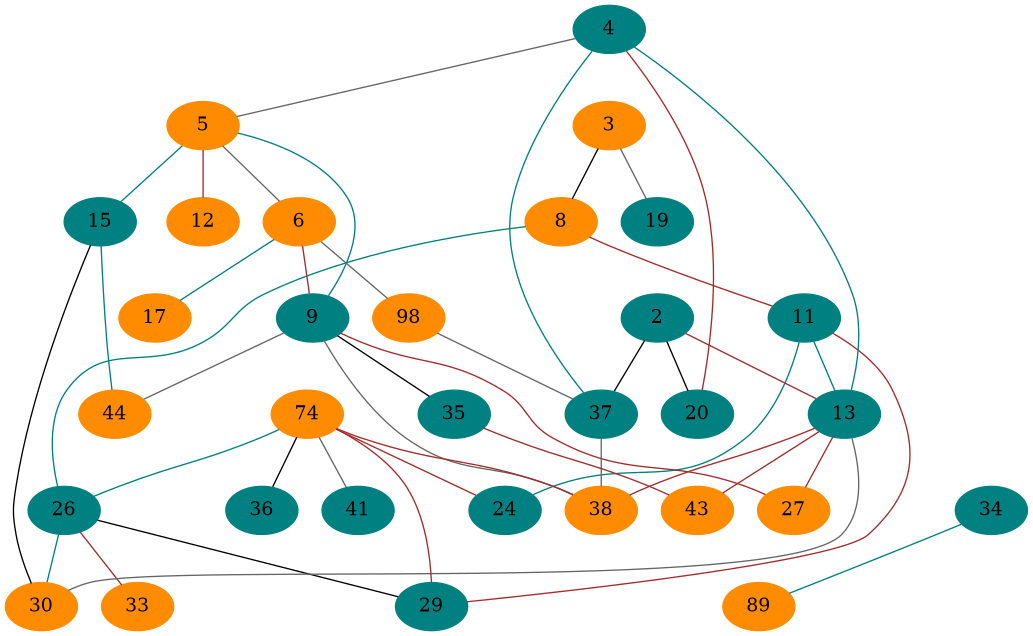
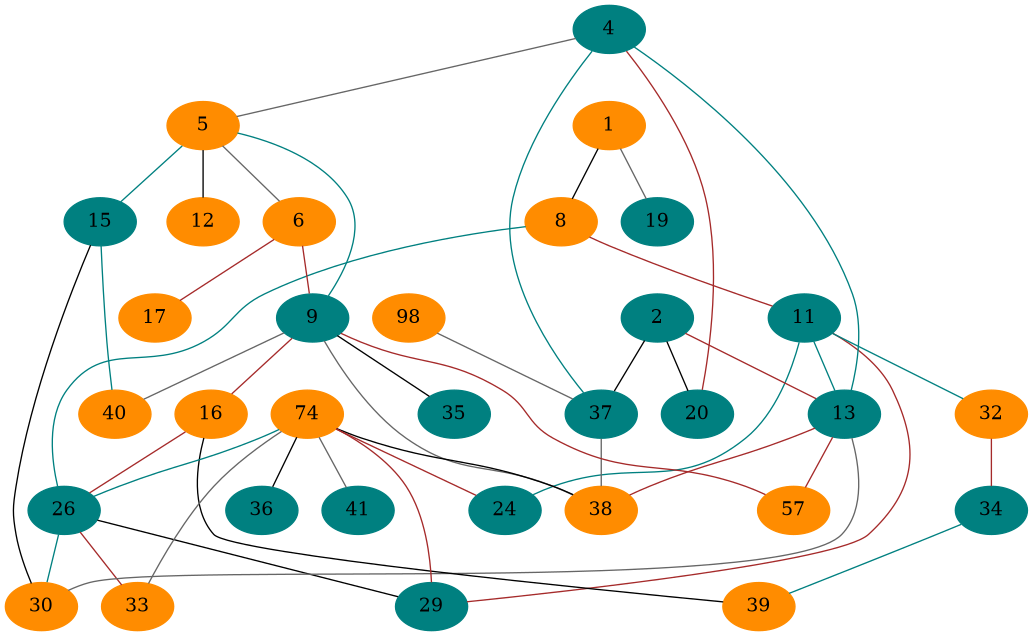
  graph {
    node [color=darkorange style=filled]
    edge [color=brown weight=1.0]
-   1 [label=3]
+   1
    8
    19 [color=teal]
    11 [color=teal]
    26 [color=teal]
    2 [color=teal]
    13 [color=teal]
    20 [color=teal]
    37 [color=teal]
-   27
+   27 [label=57]
    38
    30
-   43
    4 [color=teal]
    5
    6
    9 [color=teal]
    12
    15 [color=teal]
    17
    n21 [label=98]
+   16
    35 [color=teal]
-   44
+   44 [label=40]
    24 [color=teal]
    29 [color=teal]
+   32
    33
-   39 [label=89]
+   39
    34 [color=teal]
    n31 [label=74]
    36 [color=teal]
    41 [color=teal]
    1 -- 8 [color=black]
    1 -- 19 [color=gray40]
    8 -- 11
    8 -- 26 [color=teal]
    11 -- 13 [color=teal]
    11 -- 24 [color=teal]
    11 -- 29
+   11 -- 32 [color=teal]
    26 -- 30 [color=teal]
    26 -- 29 [color=black]
    26 -- 33
    2 -- 13
    2 -- 20 [color=black]
    2 -- 37 [color=black]
    13 -- 27
    13 -- 38
    13 -- 30 [color=gray40]
-   13 -- 43 [weight=2.0]
    37 -- 38 [color=gray40]
    4 -- 13 [color=teal]
    4 -- 20
    4 -- 37 [color=teal]
    4 -- 5 [color=gray40]
    5 -- 6 [color=gray40]
    5 -- 9 [color=teal]
-   5 -- 12 [weight=2.0]
+   5 -- 12 [color=black weight=2.0]
    5 -- 15 [color=teal weight=2.0]
    6 -- 9
-   6 -- 17 [color=teal]
-   6 -- n21 [color=gray40 weight=2.0]
+   6 -- 17
    9 -- 27
    9 -- 38 [color=gray40]
+   9 -- 16
    9 -- 35 [color=black]
    9 -- 44 [color=gray40]
    15 -- 30 [color=black]
    15 -- 44 [color=teal]
    n21 -- 37 [color=gray40]
-   35 -- 43
+   16 -- 26
+   16 -- 39 [color=black]
+   32 -- 34
    34 -- 39 [color=teal]
    n31 -- 26 [color=teal]
-   n31 -- 38
+   n31 -- 38 [color=black]
    n31 -- 24
    n31 -- 29
+   n31 -- 33 [color=gray40]
    n31 -- 36 [color=black]
    n31 -- 41 [color=gray40]
  }
